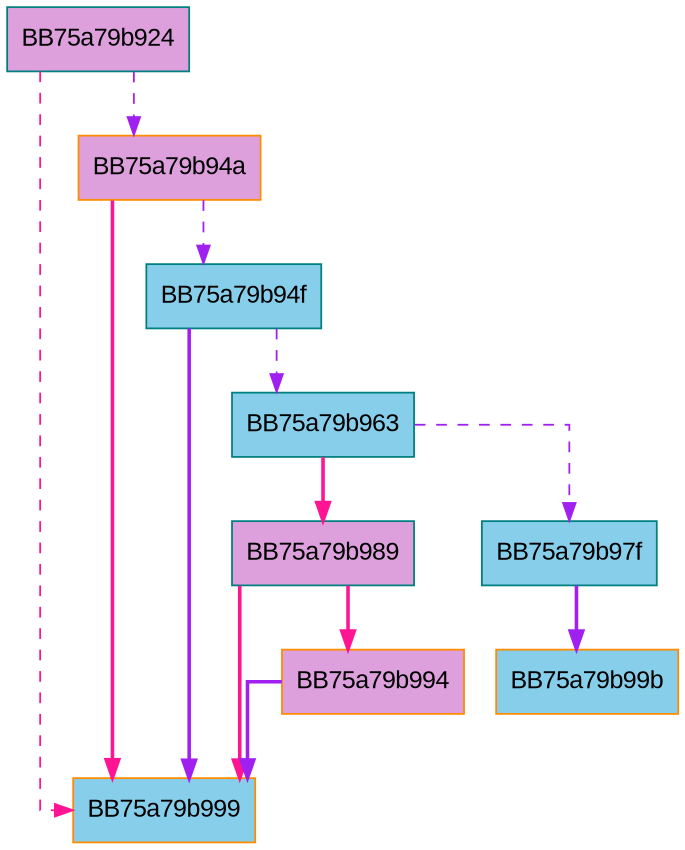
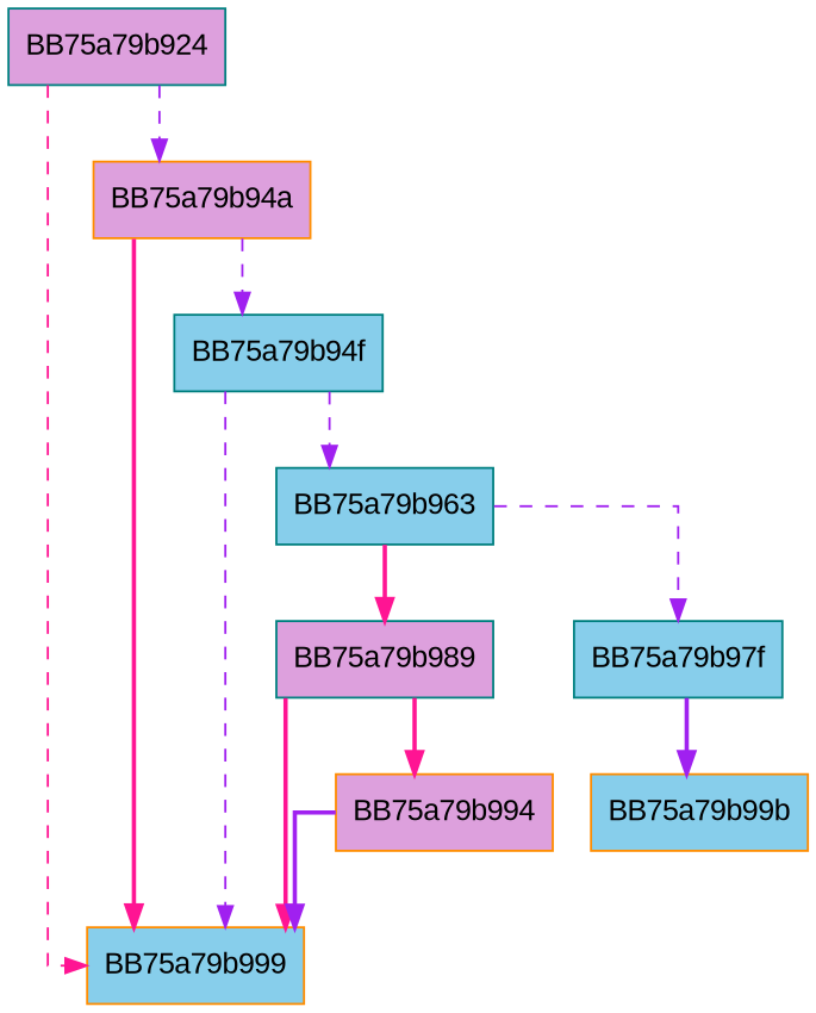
  digraph {
    fontname="Liberation Sans"
    splines=ortho
    node [color=teal fillcolor=skyblue fontname="Liberation Sans" shape=box style=filled]
    edge [color=purple fontname="Liberation Sans" style=bold]
    BB75a79b924 [fillcolor=plum]
    BB75a79b999 [color=darkorange]
    BB75a79b94a [color=darkorange fillcolor=plum]
    BB75a79b94f
    BB75a79b99b [color=darkorange]
    BB75a79b963
    BB75a79b989 [fillcolor=plum]
    BB75a79b97f
    BB75a79b994 [color=darkorange fillcolor=plum]
    BB75a79b924 -> BB75a79b999 [color=deeppink style=dashed]
    BB75a79b924 -> BB75a79b94a [style=dashed]
    BB75a79b94a -> BB75a79b999 [color=deeppink]
    BB75a79b94a -> BB75a79b94f [style=dashed]
-   BB75a79b94f -> BB75a79b999
+   BB75a79b94f -> BB75a79b999 [style=dashed]
    BB75a79b94f -> BB75a79b963 [style=dashed]
    BB75a79b963 -> BB75a79b989 [color=deeppink]
    BB75a79b963 -> BB75a79b97f [style=dashed]
    BB75a79b989 -> BB75a79b999 [color=deeppink]
    BB75a79b989 -> BB75a79b994 [color=deeppink]
    BB75a79b97f -> BB75a79b99b
    BB75a79b994 -> BB75a79b999
  }
